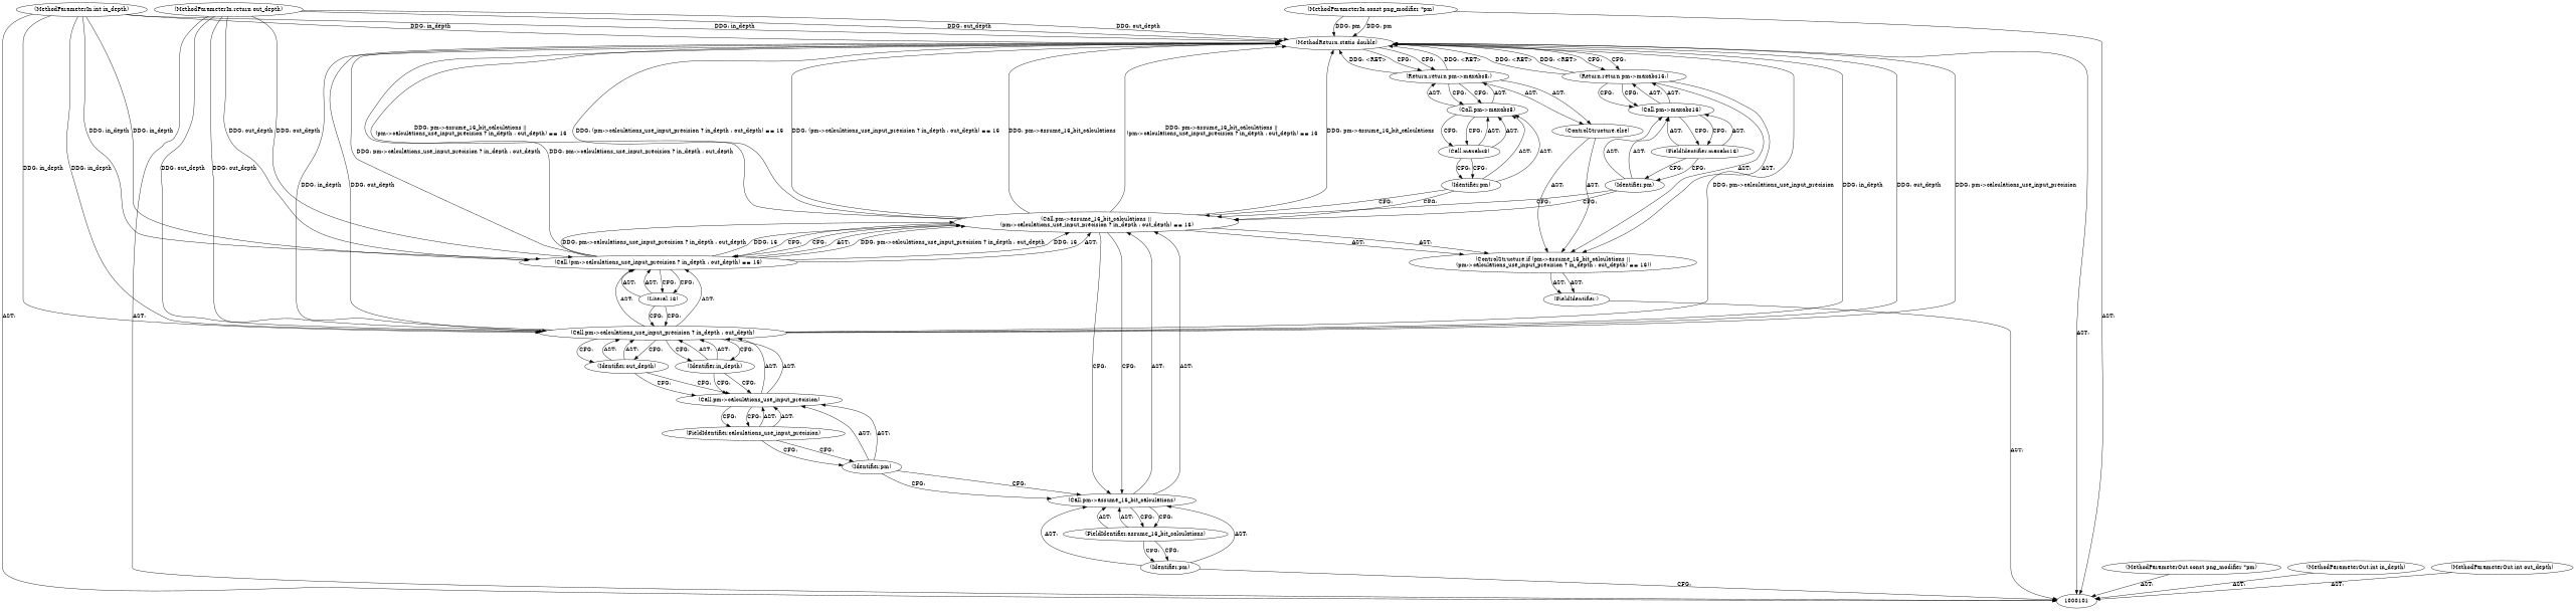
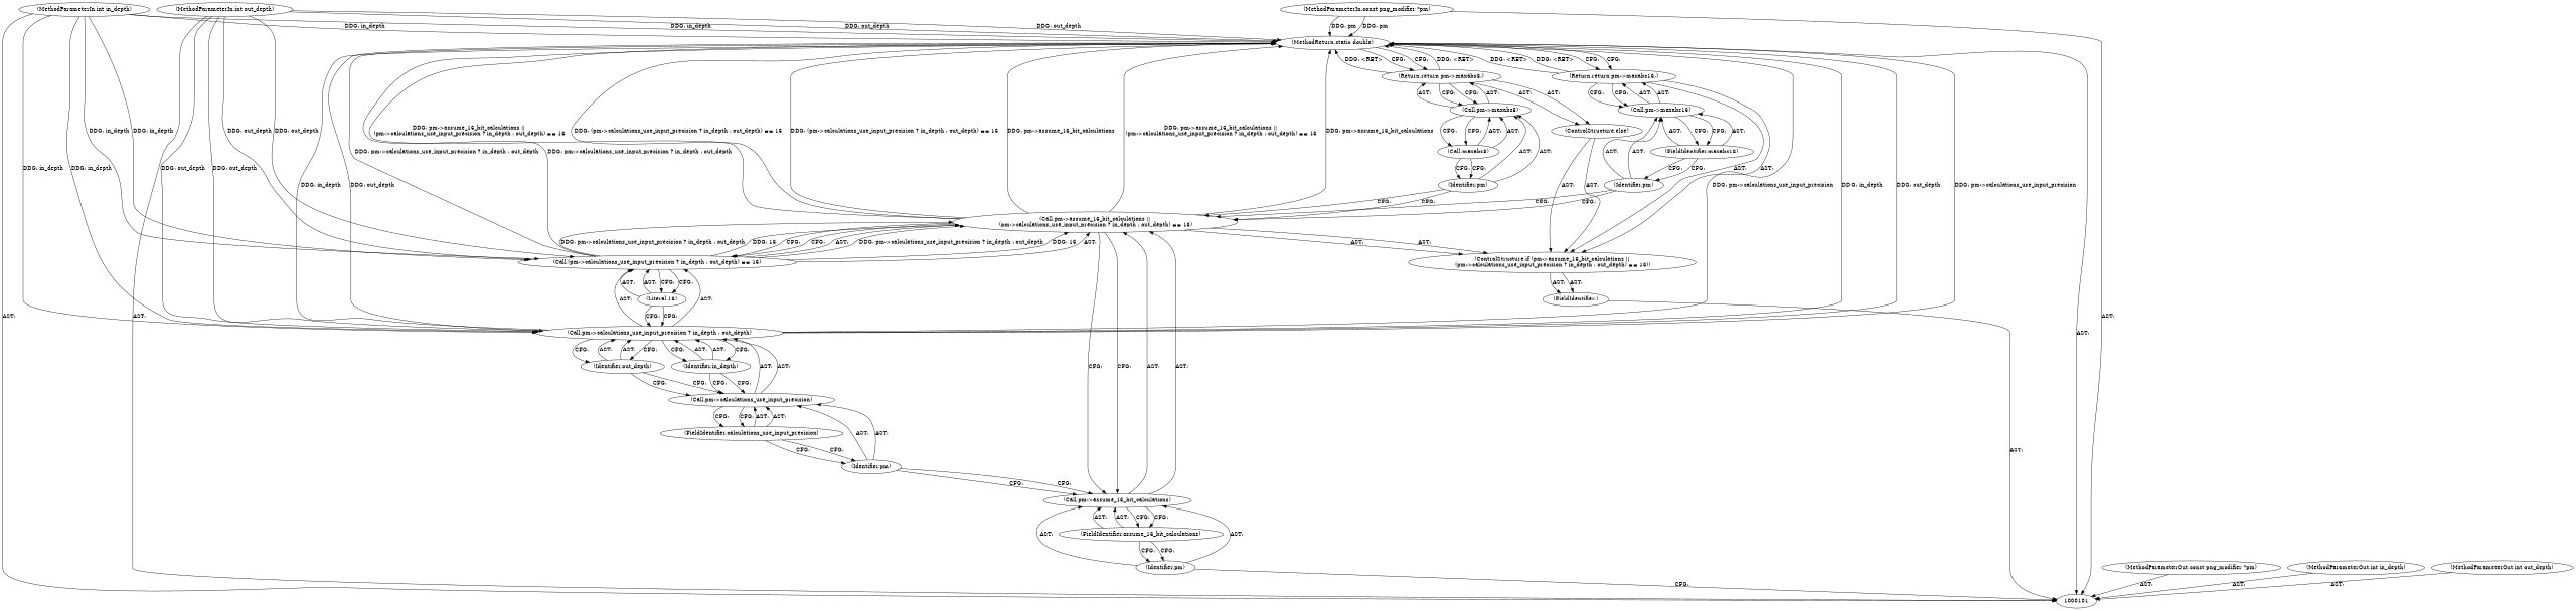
  digraph {
    n1 [label="(ControlStructure,else)"]
    n2 [label="(ControlStructure,if (pm->assume_16_bit_calculations ||\n (pm->calculations_use_input_precision ? in_depth : out_depth) == 16))"]
    n3 [label="(FieldIdentifier,)"]
    n4 [label="(Call,pm->maxabs8)"]
    n5 [label="(Call,maxabs8)"]
    n6 [label="(Return,return pm->maxabs8;)"]
    n7 [label="(Identifier,pm)"]
    n8 [label="(MethodReturn,static double)"]
    n9 [label="(Call,pm->assume_16_bit_calculations ||\n (pm->calculations_use_input_precision ? in_depth : out_depth) == 16)"]
    n10 [label="(Call,(pm->calculations_use_input_precision ? in_depth : out_depth) == 16)"]
    n11 [label="(Call,pm->assume_16_bit_calculations)"]
    n12 [label="(Return,return pm->maxabs16;)"]
    1000101
    n14 [label="(Call,pm->maxabs16)"]
    n15 [label="(MethodParameterIn,const png_modifier *pm)"]
    n16 [label="(MethodParameterOut,const png_modifier *pm)"]
    n17 [label="(MethodParameterIn,int in_depth)"]
    n18 [label="(Call,pm->calculations_use_input_precision ? in_depth : out_depth)"]
    n19 [label="(Literal,16)"]
    n20 [label="(Identifier,in_depth)"]
    n21 [label="(Identifier,out_depth)"]
    n22 [label="(MethodParameterOut,int in_depth)"]
-   n23 [label="(MethodParameterIn,return out_depth)"]
+   n23 [label="(MethodParameterIn,int out_depth)"]
    n24 [label="(MethodParameterOut,int out_depth)"]
    n25 [label="(FieldIdentifier,assume_16_bit_calculations)"]
    n26 [label="(Identifier,pm)"]
    n27 [label="(Call,pm->calculations_use_input_precision)"]
    n28 [label="(FieldIdentifier,calculations_use_input_precision)"]
    n29 [label="(Identifier,pm)"]
    n30 [label="(FieldIdentifier,maxabs16)"]
    n31 [label="(Identifier,pm)"]
    n1 -> n2 [label="AST: "]
    n1 -> n2 [label="AST: "]
    n2 -> n3 [label="AST: "]
    n2 -> n3 [label="AST: "]
    n3 -> 1000101 [label="AST: "]
    n4 -> n5 [label="CFG: "]
    n4 -> n5 [label="CFG: "]
    n4 -> n6 [label="AST: "]
    n4 -> n6 [label="AST: "]
    n5 -> n4 [label="AST: "]
    n5 -> n4 [label="AST: "]
    n5 -> n7 [label="CFG: "]
    n5 -> n7 [label="CFG: "]
    n6 -> n1 [label="AST: "]
    n6 -> n1 [label="AST: "]
    n6 -> n4 [label="CFG: "]
    n6 -> n4 [label="CFG: "]
    n6 -> n8 [label="DDG: <RET>"]
    n6 -> n8 [label="DDG: <RET>"]
    n7 -> n4 [label="AST: "]
    n7 -> n4 [label="AST: "]
    n7 -> n9 [label="CFG: "]
    n7 -> n9 [label="CFG: "]
    n8 -> n6 [label="CFG: "]
    n8 -> n6 [label="CFG: "]
    n8 -> n12 [label="CFG: "]
    n8 -> n12 [label="CFG: "]
    n8 -> 1000101 [label="AST: "]
    n9 -> n2 [label="AST: "]
    n9 -> n2 [label="AST: "]
    n9 -> n8 [label="DDG: pm->assume_16_bit_calculations"]
    n9 -> n8 [label="DDG: pm->assume_16_bit_calculations ||\n (pm->calculations_use_input_precision ? in_depth : out_depth) == 16"]
    n9 -> n8 [label="DDG: (pm->calculations_use_input_precision ? in_depth : out_depth) == 16"]
    n9 -> n8 [label="DDG: pm->assume_16_bit_calculations"]
    n9 -> n8 [label="DDG: pm->assume_16_bit_calculations ||\n (pm->calculations_use_input_precision ? in_depth : out_depth) == 16"]
    n9 -> n8 [label="DDG: (pm->calculations_use_input_precision ? in_depth : out_depth) == 16"]
    n9 -> n10 [label="CFG: "]
    n9 -> n10 [label="CFG: "]
    n9 -> n11 [label="CFG: "]
    n9 -> n11 [label="CFG: "]
    n10 -> n8 [label="DDG: pm->calculations_use_input_precision ? in_depth : out_depth"]
    n10 -> n8 [label="DDG: pm->calculations_use_input_precision ? in_depth : out_depth"]
    n10 -> n9 [label="AST: "]
    n10 -> n9 [label="DDG: pm->calculations_use_input_precision ? in_depth : out_depth"]
    n10 -> n9 [label="DDG: 16"]
    n10 -> n9 [label="AST: "]
    n10 -> n9 [label="DDG: pm->calculations_use_input_precision ? in_depth : out_depth"]
    n10 -> n9 [label="DDG: 16"]
    n10 -> n19 [label="CFG: "]
    n10 -> n19 [label="CFG: "]
    n11 -> n9 [label="AST: "]
    n11 -> n9 [label="AST: "]
    n11 -> n25 [label="CFG: "]
    n11 -> n25 [label="CFG: "]
    n12 -> n2 [label="AST: "]
    n12 -> n2 [label="AST: "]
    n12 -> n8 [label="DDG: <RET>"]
    n12 -> n8 [label="DDG: <RET>"]
    n12 -> n14 [label="CFG: "]
    n12 -> n14 [label="CFG: "]
    n14 -> n12 [label="AST: "]
    n14 -> n12 [label="AST: "]
    n14 -> n30 [label="CFG: "]
    n14 -> n30 [label="CFG: "]
    n15 -> n8 [label="DDG: pm"]
    n15 -> n8 [label="DDG: pm"]
    n15 -> 1000101 [label="AST: "]
    n16 -> 1000101 [label="AST: "]
    n17 -> n8 [label="DDG: in_depth"]
    n17 -> n8 [label="DDG: in_depth"]
    n17 -> n10 [label="DDG: in_depth"]
    n17 -> n10 [label="DDG: in_depth"]
    n17 -> 1000101 [label="AST: "]
    n17 -> n18 [label="DDG: in_depth"]
    n17 -> n18 [label="DDG: in_depth"]
    n18 -> n8 [label="DDG: out_depth"]
    n18 -> n8 [label="DDG: pm->calculations_use_input_precision"]
    n18 -> n8 [label="DDG: in_depth"]
    n18 -> n8 [label="DDG: out_depth"]
    n18 -> n8 [label="DDG: pm->calculations_use_input_precision"]
    n18 -> n8 [label="DDG: in_depth"]
    n18 -> n10 [label="AST: "]
    n18 -> n10 [label="AST: "]
    n18 -> n20 [label="CFG: "]
    n18 -> n20 [label="CFG: "]
    n18 -> n21 [label="CFG: "]
    n18 -> n21 [label="CFG: "]
    n19 -> n10 [label="AST: "]
    n19 -> n10 [label="AST: "]
    n19 -> n18 [label="CFG: "]
    n19 -> n18 [label="CFG: "]
    n20 -> n18 [label="AST: "]
    n20 -> n18 [label="AST: "]
    n20 -> n27 [label="CFG: "]
    n20 -> n27 [label="CFG: "]
    n21 -> n18 [label="AST: "]
    n21 -> n18 [label="AST: "]
    n21 -> n27 [label="CFG: "]
    n21 -> n27 [label="CFG: "]
    n22 -> 1000101 [label="AST: "]
    n23 -> n8 [label="DDG: out_depth"]
    n23 -> n8 [label="DDG: out_depth"]
    n23 -> n10 [label="DDG: out_depth"]
    n23 -> n10 [label="DDG: out_depth"]
    n23 -> 1000101 [label="AST: "]
    n23 -> n18 [label="DDG: out_depth"]
    n23 -> n18 [label="DDG: out_depth"]
    n24 -> 1000101 [label="AST: "]
    n25 -> n11 [label="AST: "]
    n25 -> n11 [label="AST: "]
    n25 -> n26 [label="CFG: "]
    n25 -> n26 [label="CFG: "]
    n26 -> n11 [label="AST: "]
    n26 -> n11 [label="AST: "]
    n26 -> 1000101 [label="CFG: "]
    n27 -> n18 [label="AST: "]
    n27 -> n18 [label="AST: "]
    n27 -> n28 [label="CFG: "]
    n27 -> n28 [label="CFG: "]
    n28 -> n27 [label="AST: "]
    n28 -> n27 [label="AST: "]
    n28 -> n29 [label="CFG: "]
    n28 -> n29 [label="CFG: "]
    n29 -> n11 [label="CFG: "]
    n29 -> n11 [label="CFG: "]
    n29 -> n27 [label="AST: "]
    n29 -> n27 [label="AST: "]
    n30 -> n14 [label="AST: "]
    n30 -> n14 [label="AST: "]
    n30 -> n31 [label="CFG: "]
    n30 -> n31 [label="CFG: "]
    n31 -> n9 [label="CFG: "]
    n31 -> n9 [label="CFG: "]
    n31 -> n14 [label="AST: "]
    n31 -> n14 [label="AST: "]
  }
